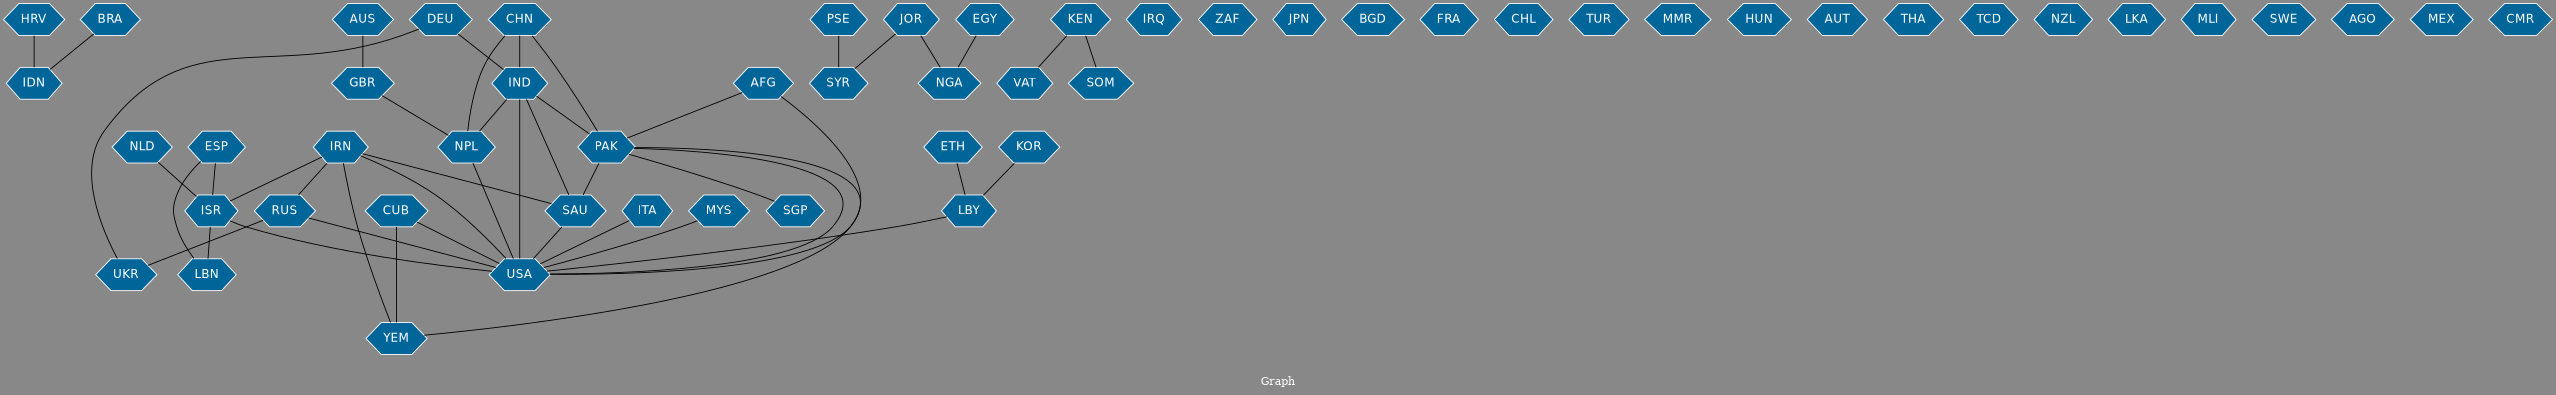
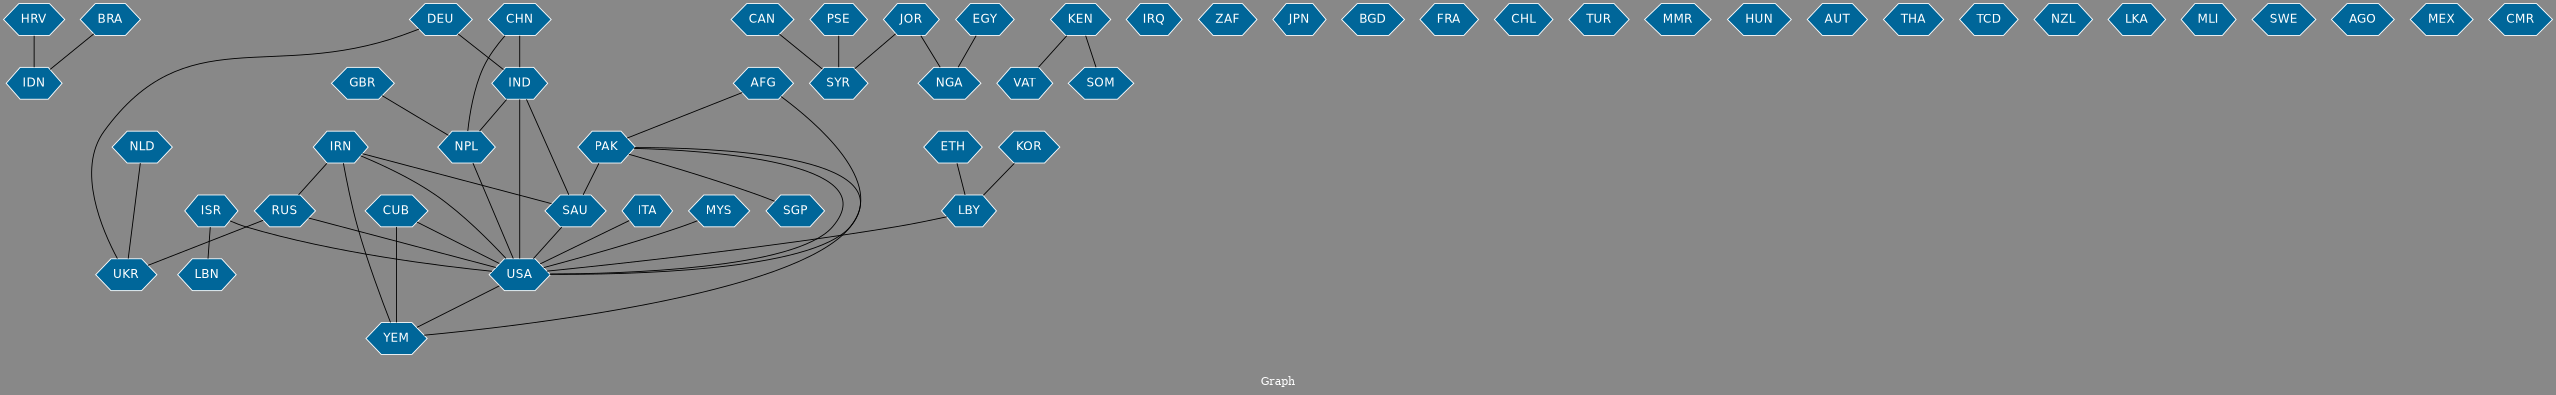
  graph {
    bgcolor="#888888"
    fontcolor=white
    fontsize=12
    label="Graph"
    node [color=white fillcolor="#006699" fontcolor=white fontname=Helvetica shape=hexagon style=filled]
    edge [arrowhead=open color=black fontcolor=white fontname=Courier fontsize=12 weight=1]
    n1 [label=HRV]
    n2 [label=IDN]
    n3 [label=USA]
    n4 [label=YEM]
    n5 [label=NPL]
    n6 [label=IRN]
    n7 [label=SAU]
    n8 [label=ISR]
    n9 [label=RUS]
    n10 [label=LBN]
    n11 [label=UKR]
    n12 [label=IND]
    n13 [label=PAK]
    n14 [label=SGP]
    n15 [label=CHN]
    n16 [label=SYR]
    n17 [label=AFG]
    n18 [label=NGA]
    n19 [label=DEU]
    n20 [label=LBY]
    n21 [label=KEN]
    n22 [label=VAT]
    n23 [label=SOM]
    n24 [label=GBR]
    n25 [label=BRA]
    n26 [label=IRQ]
    n27 [label=ZAF]
    n28 [label=ITA]
    n29 [label=JPN]
    n30 [label=CUB]
    n31 [label=EGY]
    n32 [label=KOR]
    n33 [label=BGD]
-   n34 [label=AUS]
    n35 [label=FRA]
    n36 [label=CHL]
    n37 [label=TUR]
    n38 [label=MYS]
    n39 [label=MMR]
    n40 [label=HUN]
    n41 [label=AUT]
    n42 [label=THA]
    n43 [label=ETH]
-   n44 [label=ESP]
    n45 [label=TCD]
+   n46 [label=CAN]
    n47 [label=PSE]
    n48 [label=NZL]
    n49 [label=LKA]
    n50 [label=NLD]
    n51 [label=MLI]
    n52 [label=SWE]
    n53 [label=AGO]
    n54 [label=MEX]
    n55 [label=JOR]
    n56 [label=CMR]
    n1 -- n2 [weight=3]
+   n3 -- n4 [weight=4]
    n5 -- n3
    n6 -- n3
    n6 -- n4 [weight=2]
    n6 -- n7
-   n6 -- n8
    n6 -- n9
    n7 -- n3 [weight=2]
    n8 -- n3
    n8 -- n10
    n9 -- n3 [weight=2]
    n9 -- n11
    n12 -- n3 [weight=6]
    n12 -- n5 [weight=6]
    n12 -- n7
-   n12 -- n13 [weight=4]
    n13 -- n3 [weight=2]
    n13 -- n4
    n13 -- n7 [weight=3]
    n13 -- n14 [weight=2]
    n15 -- n5 [weight=4]
    n15 -- n12 [weight=7]
-   n15 -- n13 [weight=8]
    n17 -- n3
    n17 -- n13
    n19 -- n11
    n19 -- n12
    n20 -- n3
    n21 -- n22
    n21 -- n23
    n24 -- n5
    n25 -- n2 [weight=2]
    n28 -- n3 [weight=3]
    n30 -- n3 [weight=2]
    n30 -- n4 [weight=4]
    n31 -- n18
    n32 -- n20
-   n34 -- n24 [weight=2]
    n38 -- n3
    n43 -- n20
-   n44 -- n8
-   n44 -- n10
+   n46 -- n16
    n47 -- n16
-   n50 -- n8
+   n50 -- n11
    n55 -- n16
    n55 -- n18
  }
